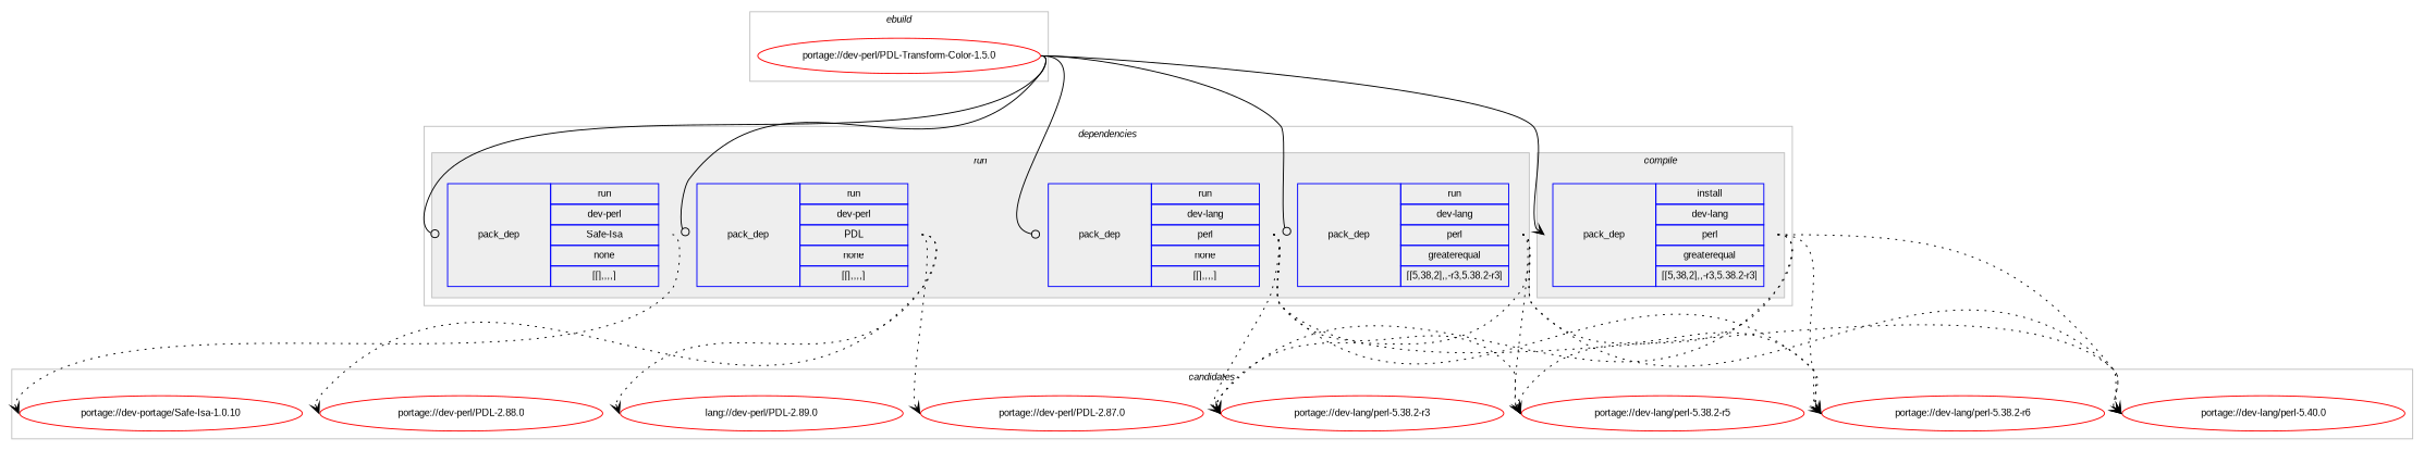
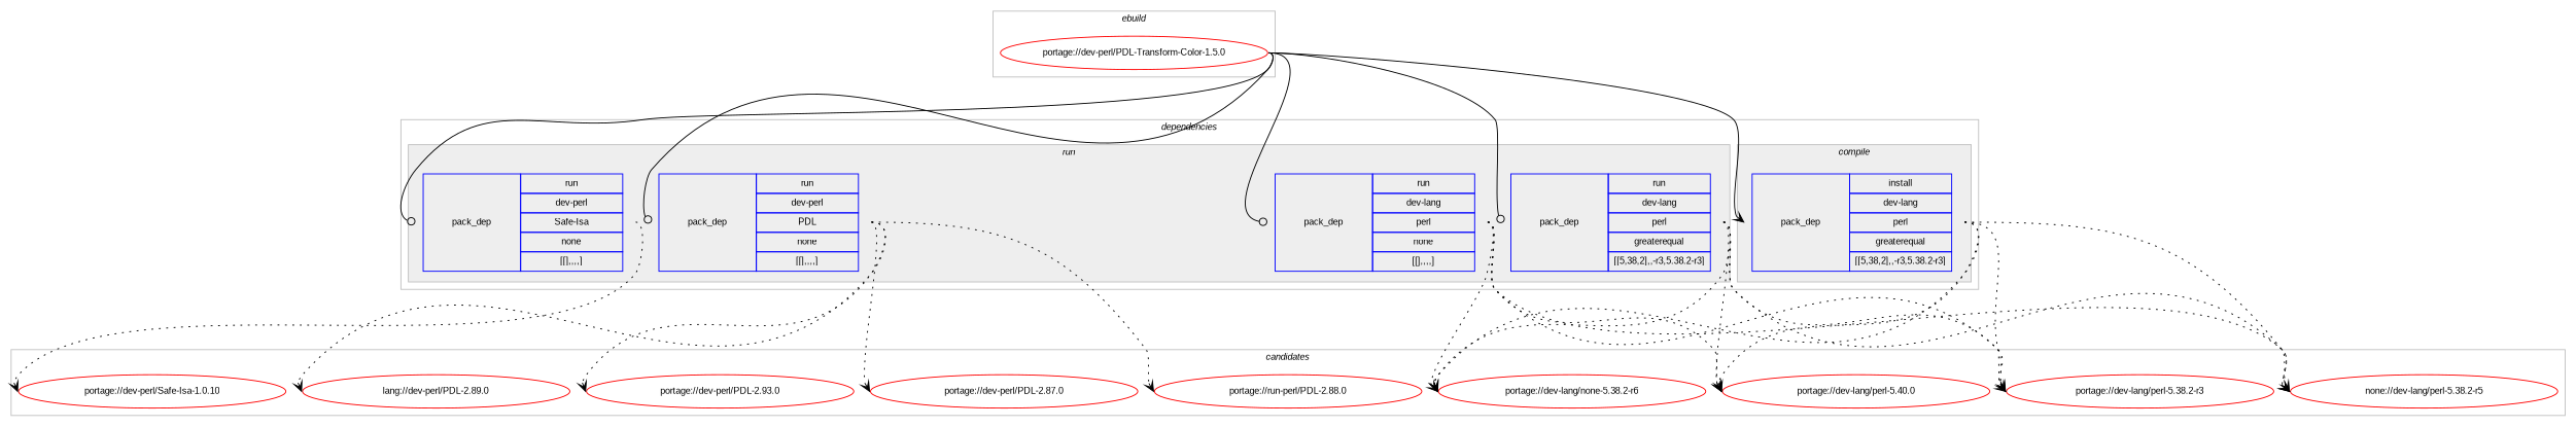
  digraph {
    compound=true
    concentrate=true
    fontname="Liberation Sans"
    fontsize=10
    newrank=true
    rankdir=TB
    ranksep=1.5
    node [color=red fontname="Liberation Sans" fontsize=10]
    edge [arrowhead=vee fontname="Liberation Sans" headport=w style=dotted tailport=e weight=100]
    n1 [label="portage://dev-perl/PDL-Transform-Color-1.5.0" width=4]
    n2 [color=blue label=<<TABLE BORDER="0" CELLBORDER="1" CELLSPACING="0" CELLPADDING="4" WIDTH="220"><TR><TD ROWSPAN="6" CELLPADDING="30">pack_dep</TD></TR><TR><TD WIDTH="110">install</TD></TR><TR><TD>dev-lang</TD></TR><TR><TD>perl</TD></TR><TR><TD>greaterequal</TD></TR><TR><TD>[[5,38,2],,-r3,5.38.2-r3]</TD></TR></TABLE>> shape=none]
    n3 [color=blue label=<<TABLE BORDER="0" CELLBORDER="1" CELLSPACING="0" CELLPADDING="4" WIDTH="220"><TR><TD ROWSPAN="6" CELLPADDING="30">pack_dep</TD></TR><TR><TD WIDTH="110">run</TD></TR><TR><TD>dev-lang</TD></TR><TR><TD>perl</TD></TR><TR><TD>greaterequal</TD></TR><TR><TD>[[5,38,2],,-r3,5.38.2-r3]</TD></TR></TABLE>> shape=none]
    n4 [color=blue label=<<TABLE BORDER="0" CELLBORDER="1" CELLSPACING="0" CELLPADDING="4" WIDTH="220"><TR><TD ROWSPAN="6" CELLPADDING="30">pack_dep</TD></TR><TR><TD WIDTH="110">run</TD></TR><TR><TD>dev-lang</TD></TR><TR><TD>perl</TD></TR><TR><TD>none</TD></TR><TR><TD>[[],,,,]</TD></TR></TABLE>> shape=none]
    n5 [color=blue label=<<TABLE BORDER="0" CELLBORDER="1" CELLSPACING="0" CELLPADDING="4" WIDTH="220"><TR><TD ROWSPAN="6" CELLPADDING="30">pack_dep</TD></TR><TR><TD WIDTH="110">run</TD></TR><TR><TD>dev-perl</TD></TR><TR><TD>PDL</TD></TR><TR><TD>none</TD></TR><TR><TD>[[],,,,]</TD></TR></TABLE>> shape=none]
    n6 [color=blue label=<<TABLE BORDER="0" CELLBORDER="1" CELLSPACING="0" CELLPADDING="4" WIDTH="220"><TR><TD ROWSPAN="6" CELLPADDING="30">pack_dep</TD></TR><TR><TD WIDTH="110">run</TD></TR><TR><TD>dev-perl</TD></TR><TR><TD>Safe-Isa</TD></TR><TR><TD>none</TD></TR><TR><TD>[[],,,,]</TD></TR></TABLE>> shape=none]
    n7 [label="portage://dev-lang/perl-5.40.0" width=4]
-   n8 [label="portage://dev-lang/perl-5.38.2-r6" width=4]
-   n9 [label="portage://dev-lang/perl-5.38.2-r5" width=4]
+   n8 [label="portage://dev-lang/none-5.38.2-r6" width=4]
+   n9 [label="none://dev-lang/perl-5.38.2-r5" width=4]
    n10 [label="portage://dev-lang/perl-5.38.2-r3" width=4]
+   n11 [label="portage://dev-perl/PDL-2.93.0" width=4]
    n12 [label="lang://dev-perl/PDL-2.89.0" width=4]
-   n13 [label="portage://dev-perl/PDL-2.88.0" width=4]
+   n13 [label="portage://run-perl/PDL-2.88.0" width=4]
    n14 [label="portage://dev-perl/PDL-2.87.0" width=4]
-   n15 [label="portage://dev-portage/Safe-Isa-1.0.10" width=4]
+   n15 [label="portage://dev-perl/Safe-Isa-1.0.10" width=4]
    subgraph cluster_1 {
      color=gray
      label=<<i>ebuild</i>>
      n1
    }
    subgraph cluster_2 {
      color=gray
      label=<<i>dependencies</i>>
      subgraph cluster_3 {
        color=gray
        fillcolor="#eeeeee"
        label=<<i>compile</i>>
        style=filled
        subgraph sub_4 {
          color=gray
          fillcolor="#eeeeee"
          label=<<i>compile</i>>
          style=filled
          n2
        }
      }
      subgraph cluster_5 {
        color=gray
        fillcolor="#eeeeee"
        label=<<i>compile and run</i>>
        style=filled
      }
      subgraph cluster_6 {
        color=gray
        fillcolor="#eeeeee"
        label=<<i>run</i>>
        style=filled
        subgraph sub_7 {
          color=gray
          fillcolor="#eeeeee"
          label=<<i>run</i>>
          style=filled
          n3
        }
        subgraph sub_8 {
          color=gray
          fillcolor="#eeeeee"
          label=<<i>run</i>>
          style=filled
          n4
        }
        subgraph sub_9 {
          color=gray
          fillcolor="#eeeeee"
          label=<<i>run</i>>
          style=filled
          n5
        }
        subgraph sub_10 {
          color=gray
          fillcolor="#eeeeee"
          label=<<i>run</i>>
          style=filled
          n6
        }
      }
    }
    subgraph cluster_11 {
      color=gray
      label=<<i>candidates</i>>
      rank=same
      subgraph sub_12 {
        color=black
        label=<<i>candidates</i>>
        nodesep=1
        rank=same
        n7
        n8
        n9
        n10
      }
      subgraph sub_13 {
        color=black
        label=<<i>candidates</i>>
        nodesep=1
        rank=same
        n7
        n8
        n9
        n10
      }
      subgraph sub_14 {
        color=black
        label=<<i>candidates</i>>
        nodesep=1
        rank=same
        n7
        n8
        n9
        n10
      }
      subgraph sub_15 {
        color=black
        label=<<i>candidates</i>>
        nodesep=1
        rank=same
+       n11
        n12
        n13
        n14
      }
      subgraph sub_16 {
        color=black
        label=<<i>candidates</i>>
        nodesep=1
        rank=same
        n15
      }
    }
    n1 -> n2 [style=solid weight=20]
    n1 -> n3 [arrowhead=odot style=solid weight=20]
    n1 -> n4 [arrowhead=odot style=solid weight=20]
    n1 -> n5 [arrowhead=odot style=solid weight=20]
    n1 -> n6 [arrowhead=odot style=solid weight=20]
    n2 -> n7
    n2 -> n8
    n2 -> n9
    n2 -> n10
    n3 -> n7
    n3 -> n8
    n3 -> n9
    n3 -> n10
    n4 -> n7
    n4 -> n8
    n4 -> n9
    n4 -> n10
+   n5 -> n11
    n5 -> n12
    n5 -> n13
    n5 -> n14
    n6 -> n15
  }
